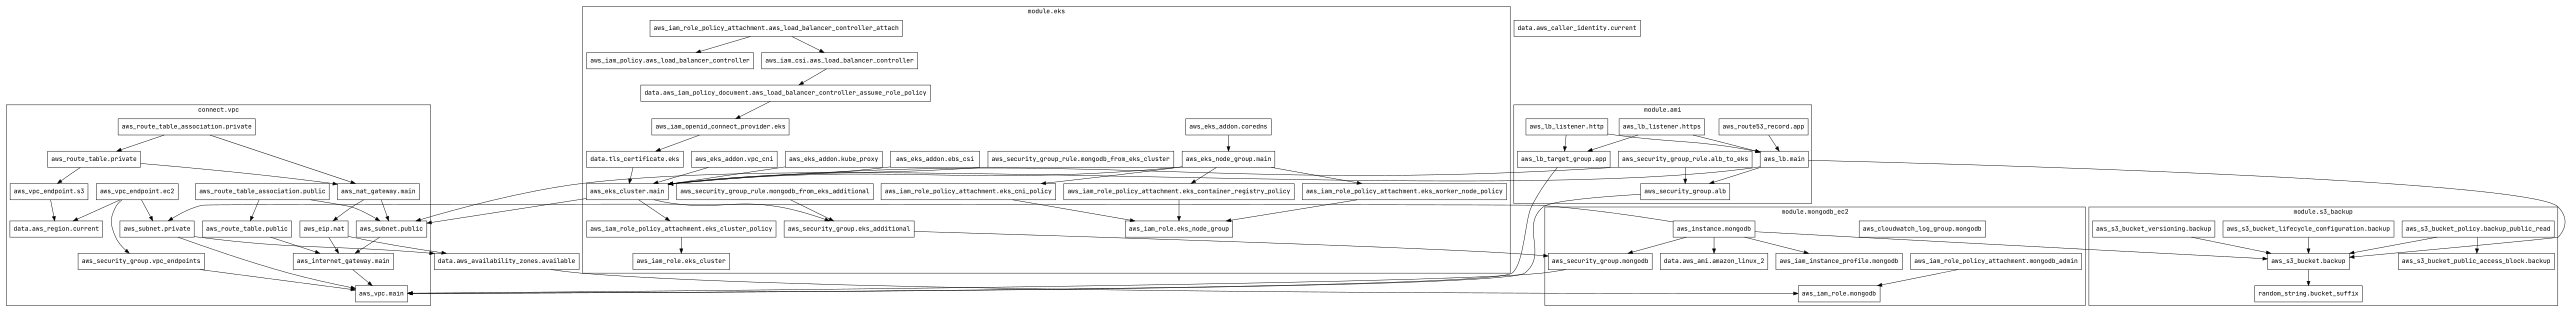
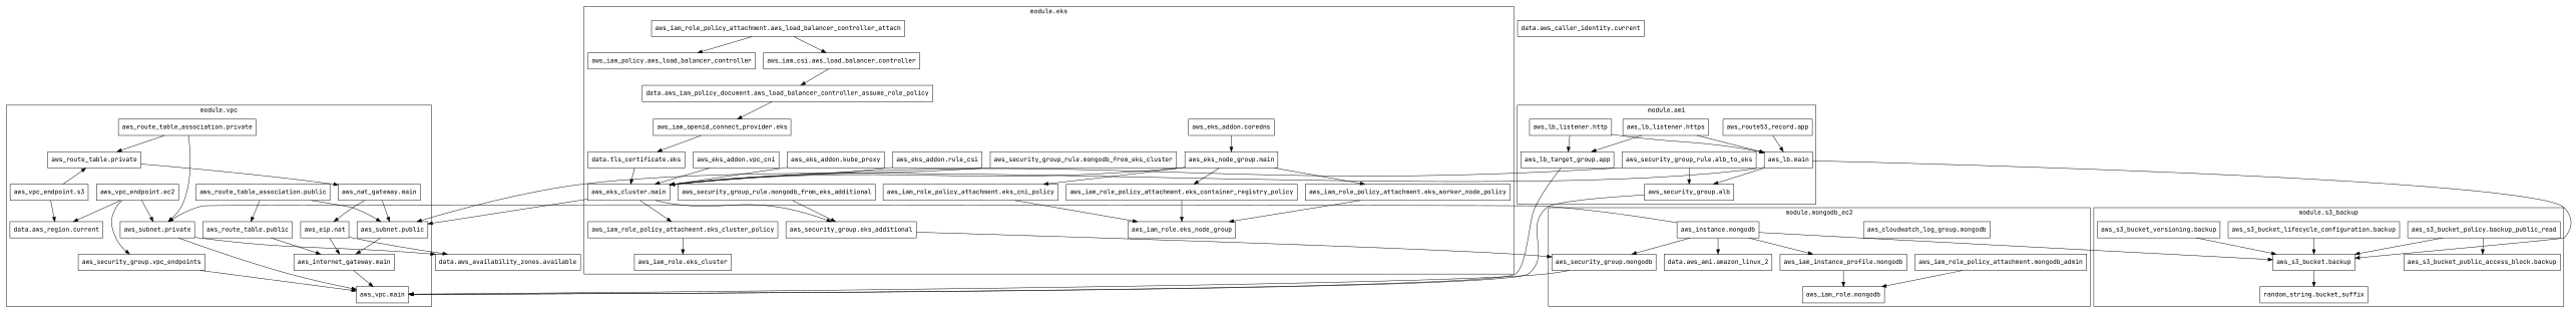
  digraph {
    fontname="JetBrains Mono"
    rankdir=TB
    node [fontname="JetBrains Mono" shape=rect]
    edge [fontname="JetBrains Mono"]
    n1 [label="aws_lb.main"]
    n2 [label="aws_lb_listener.http"]
    n3 [label="aws_lb_listener.https"]
    n4 [label="aws_lb_target_group.app"]
    n5 [label="aws_route53_record.app"]
    n6 [label="aws_security_group.alb"]
    n7 [label="aws_security_group_rule.alb_to_eks"]
    n8 [label="data.aws_iam_policy_document.aws_load_balancer_controller_assume_role_policy"]
    n9 [label="data.tls_certificate.eks"]
    n10 [label="aws_eks_addon.coredns"]
-   n11 [label="aws_eks_addon.ebs_csi"]
+   n11 [label="aws_eks_addon.rule_csi"]
    n12 [label="aws_eks_addon.kube_proxy"]
    n13 [label="aws_eks_addon.vpc_cni"]
    n14 [label="aws_eks_cluster.main"]
    n15 [label="aws_eks_node_group.main"]
    n16 [label="aws_iam_openid_connect_provider.eks"]
    n17 [label="aws_iam_policy.aws_load_balancer_controller"]
    n18 [label="aws_iam_csi.aws_load_balancer_controller"]
    n19 [label="aws_iam_role.eks_cluster"]
    n20 [label="aws_iam_role.eks_node_group"]
    n21 [label="aws_iam_role_policy_attachment.aws_load_balancer_controller_attach"]
    n22 [label="aws_iam_role_policy_attachment.eks_cluster_policy"]
    n23 [label="aws_iam_role_policy_attachment.eks_cni_policy"]
    n24 [label="aws_iam_role_policy_attachment.eks_container_registry_policy"]
    n25 [label="aws_iam_role_policy_attachment.eks_worker_node_policy"]
    n26 [label="aws_security_group.eks_additional"]
    n27 [label="aws_security_group_rule.mongodb_from_eks_additional"]
    n28 [label="aws_security_group_rule.mongodb_from_eks_cluster"]
    n29 [label="data.aws_ami.amazon_linux_2"]
    n30 [label="aws_cloudwatch_log_group.mongodb"]
    n31 [label="aws_iam_instance_profile.mongodb"]
    n32 [label="aws_iam_role.mongodb"]
    n33 [label="aws_iam_role_policy_attachment.mongodb_admin"]
    n34 [label="aws_instance.mongodb"]
    n35 [label="aws_security_group.mongodb"]
    n36 [label="aws_s3_bucket.backup"]
    n37 [label="aws_s3_bucket_lifecycle_configuration.backup"]
    n38 [label="aws_s3_bucket_policy.backup_public_read"]
    n39 [label="aws_s3_bucket_public_access_block.backup"]
    n40 [label="aws_s3_bucket_versioning.backup"]
    n41 [label="random_string.bucket_suffix"]
    n42 [label="data.aws_region.current"]
    n43 [label="aws_eip.nat"]
    n44 [label="aws_internet_gateway.main"]
    n45 [label="aws_nat_gateway.main"]
    n46 [label="aws_route_table.private"]
    n47 [label="aws_route_table.public"]
    n48 [label="aws_route_table_association.private"]
    n49 [label="aws_route_table_association.public"]
    n50 [label="aws_security_group.vpc_endpoints"]
    n51 [label="aws_subnet.private"]
    n52 [label="aws_subnet.public"]
    n53 [label="aws_vpc.main"]
    n54 [label="aws_vpc_endpoint.ec2"]
    n55 [label="aws_vpc_endpoint.s3"]
    n56 [label="data.aws_availability_zones.available"]
    n57 [label="data.aws_caller_identity.current"]
    subgraph cluster_1 {
      label="module.ami"
      n1
      n2
      n3
      n4
      n5
      n6
      n7
    }
    subgraph cluster_2 {
      label="module.eks"
      n8
      n9
      n10
      n11
      n12
      n13
      n14
      n15
      n16
      n17
      n18
      n19
      n20
      n21
      n22
      n23
      n24
      n25
      n26
      n27
      n28
    }
    subgraph cluster_3 {
      label="module.mongodb_ec2"
      n29
      n30
      n31
      n32
      n33
      n34
      n35
    }
    subgraph cluster_4 {
      label="module.s3_backup"
      n36
      n37
      n38
      n39
      n40
      n41
    }
    subgraph cluster_5 {
-     label="connect.vpc"
+     label="module.vpc"
      n42
      n43
      n44
      n45
      n46
      n47
      n48
      n49
      n50
      n51
      n52
      n53
      n54
      n55
    }
    n1 -> n6
    n1 -> n36
    n1 -> n52
    n2 -> n1
    n2 -> n4
    n3 -> n1
    n3 -> n4
    n4 -> n53
    n5 -> n1
    n6 -> n53
    n7 -> n6
    n7 -> n14
    n8 -> n16
    n9 -> n14
    n10 -> n15
    n11 -> n14
    n12 -> n14
    n13 -> n14
    n14 -> n22
    n14 -> n26
    n14 -> n52
    n15 -> n14
    n15 -> n23
    n15 -> n24
    n15 -> n25
    n16 -> n9
    n18 -> n8
    n21 -> n17
    n21 -> n18
    n22 -> n19
    n23 -> n20
    n24 -> n20
    n25 -> n20
    n26 -> n35
    n27 -> n26
    n28 -> n14
-   n56 -> n32
+   n31 -> n32
    n33 -> n32
    n34 -> n29
    n34 -> n31
    n34 -> n35
    n34 -> n36
    n34 -> n51
    n35 -> n53
    n36 -> n41
    n37 -> n36
    n38 -> n36
    n38 -> n39
    n40 -> n36
    n43 -> n44
    n43 -> n56
    n44 -> n53
    n45 -> n43
    n45 -> n52
    n46 -> n45
    n47 -> n44
    n48 -> n46
-   n48 -> n45
+   n48 -> n51
    n49 -> n47
    n49 -> n52
    n50 -> n53
    n51 -> n53
    n51 -> n56
    n52 -> n44
    n54 -> n42
    n54 -> n50
    n54 -> n51
    n55 -> n42
-   n46 -> n55
+   n55 -> n46
  }
